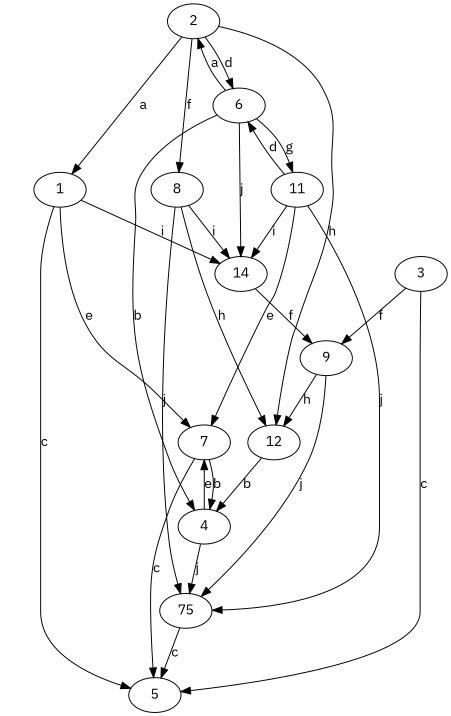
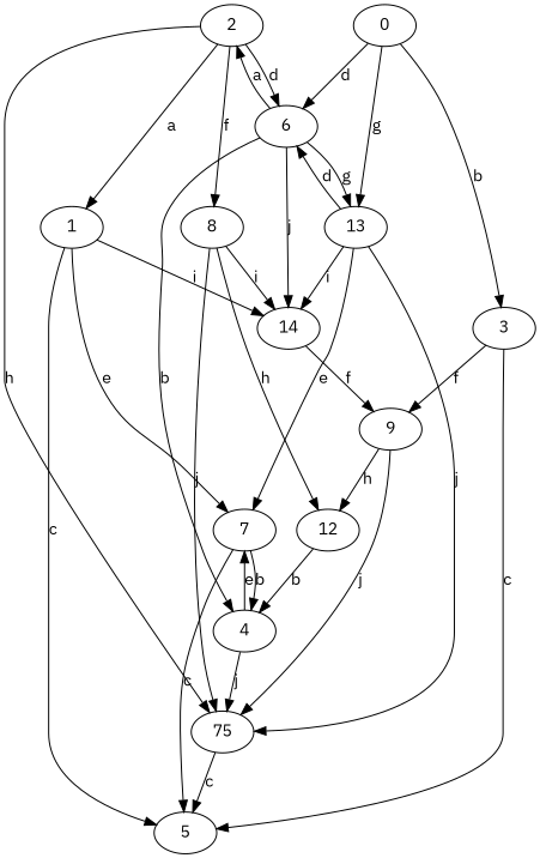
  strict digraph {
    fontname="IBM Plex Sans"
    node [fontname="IBM Plex Sans"]
    edge [fontname="IBM Plex Sans"]
    1
    5
    7
    14
    4
    9
    2
    6
    8
    12
-   11
+   11 [label=13]
    n12 [label=75]
    3
+   0
    1 -> 5 [label=c]
    1 -> 7 [label=e]
    1 -> 14 [label=i]
    7 -> 5 [label=c]
    7 -> 4 [label=b]
    14 -> 9 [label=f]
    4 -> 7 [label=e]
    4 -> n12 [label=j]
    9 -> 12 [label=h]
    9 -> n12 [label=j]
    2 -> 1 [label=a]
    2 -> 6 [label=d]
    2 -> 8 [label=f]
-   2 -> 12 [label=h]
+   2 -> n12 [label=h]
    6 -> 14 [label=j]
    6 -> 4 [label=b]
    6 -> 2 [label=a]
    6 -> 11 [label=g]
    8 -> 14 [label=i]
    8 -> 12 [label=h]
    8 -> n12 [label=j]
    12 -> 4 [label=b]
    11 -> 7 [label=e]
    11 -> 14 [label=i]
    11 -> 6 [label=d]
    11 -> n12 [label=j]
    n12 -> 5 [label=c]
    3 -> 5 [label=c]
    3 -> 9 [label=f]
+   0 -> 6 [label=d]
+   0 -> 11 [label=g]
+   0 -> 3 [label=b]
  }
